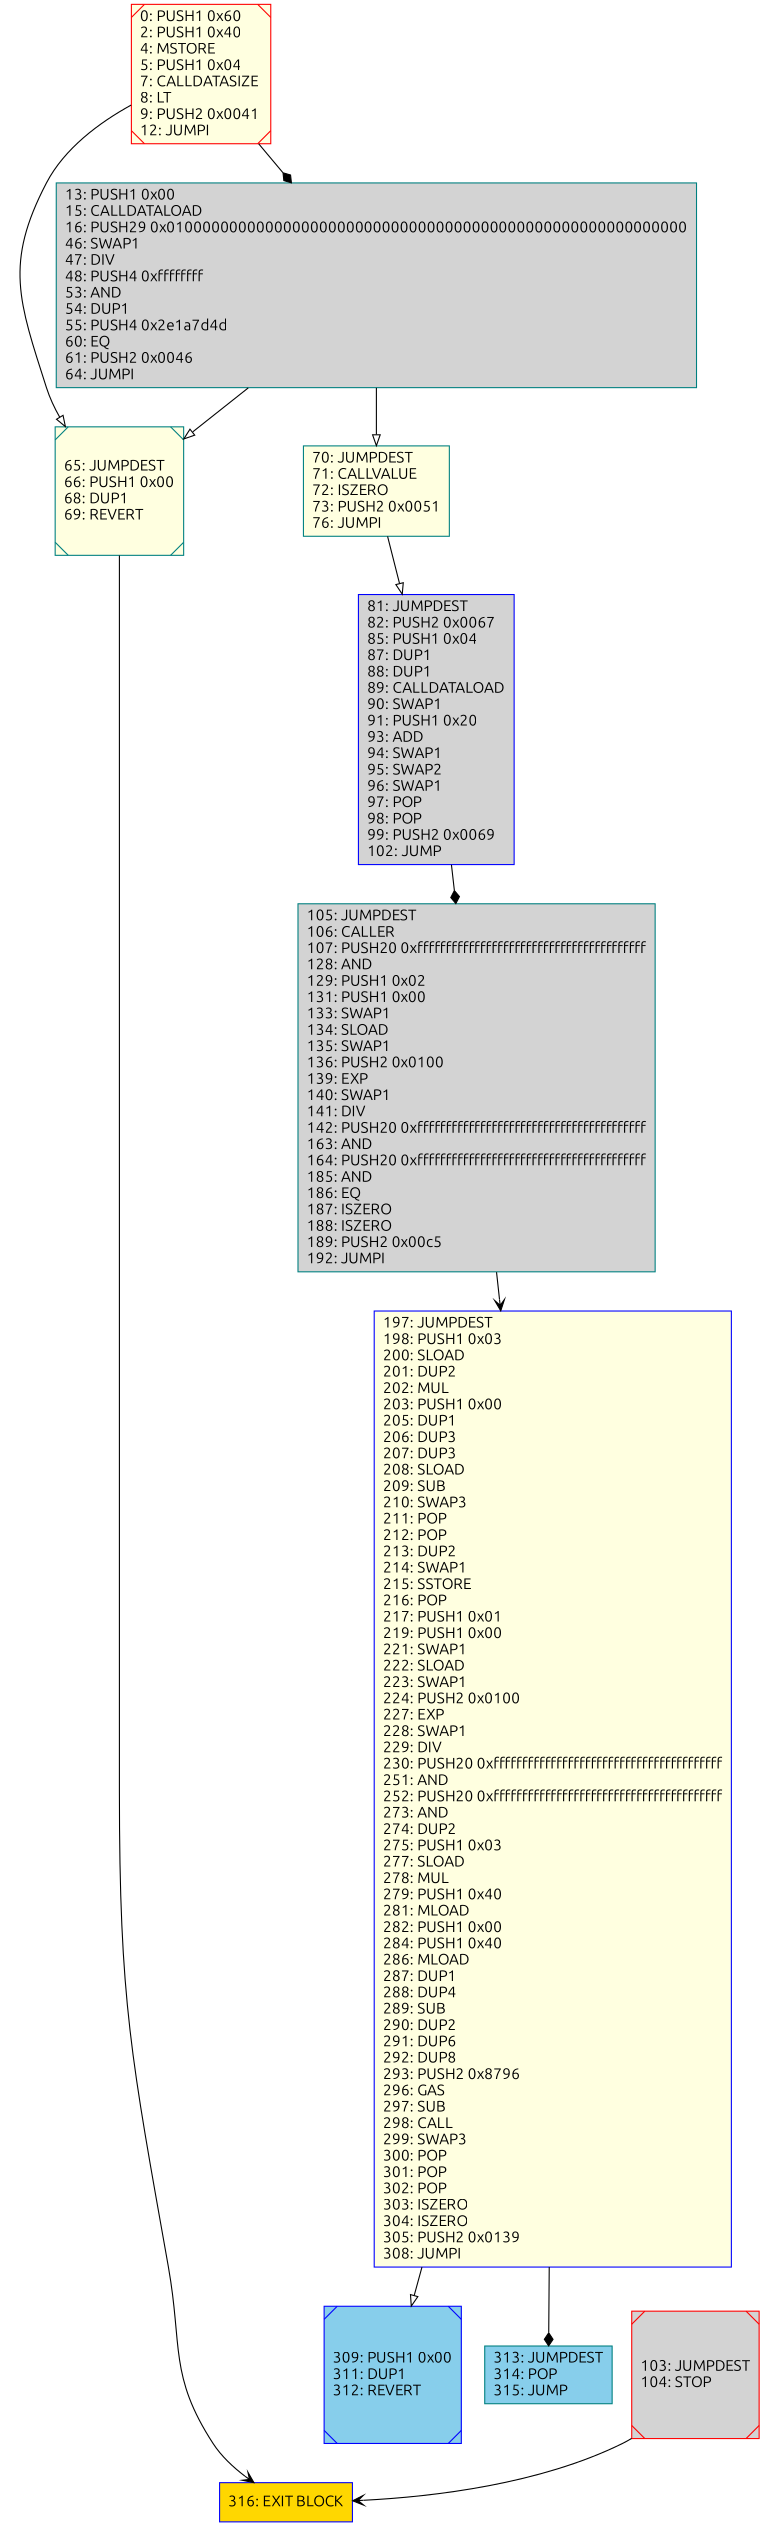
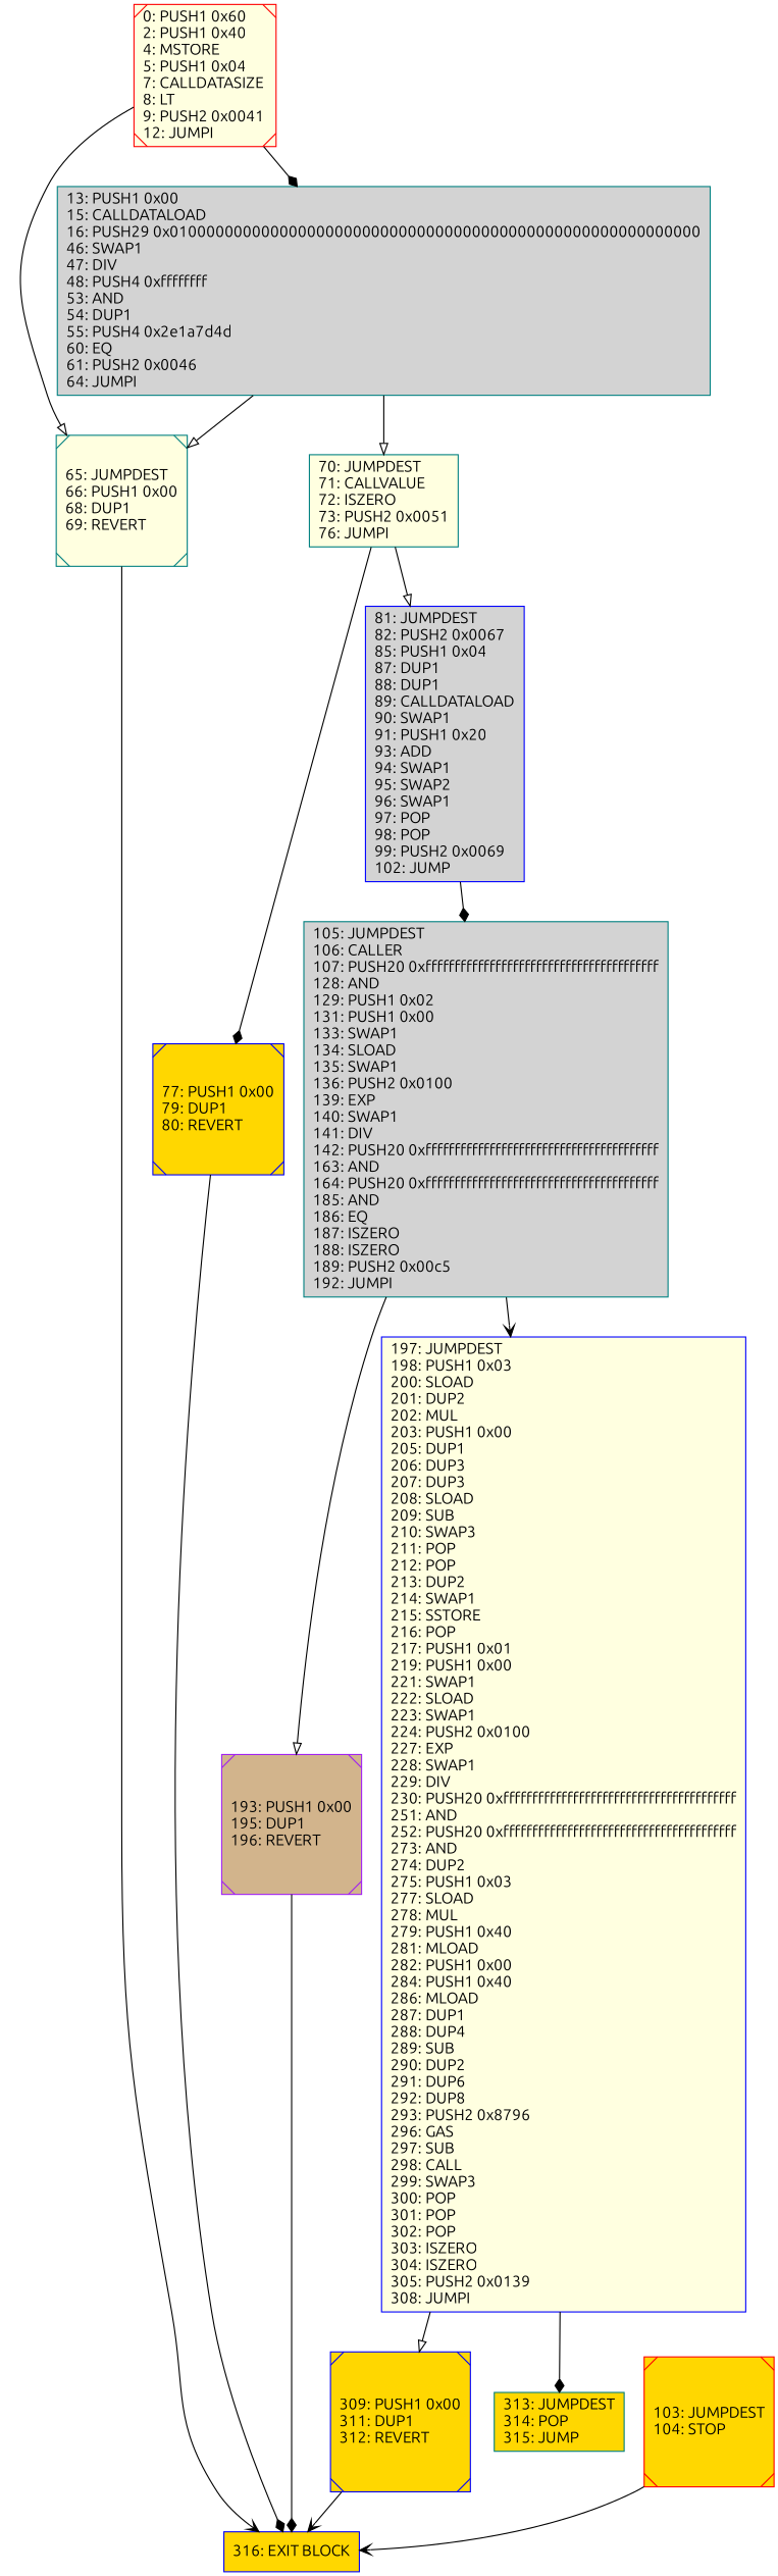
  digraph {
    fontname=Ubuntu
    rankdir=UD
    node [color=blue fillcolor=lightyellow fontcolor=black fontname=Ubuntu shape=box style=filled]
    edge [arrowhead=diamond fontname=Ubuntu]
+   n1 [color=purple fillcolor=tan label="193: PUSH1 0x00\l195: DUP1\l196: REVERT\l" shape=Msquare]
    n2 [fillcolor=gold label="316: EXIT BLOCK\l"]
    n3 [label="197: JUMPDEST\l198: PUSH1 0x03\l200: SLOAD\l201: DUP2\l202: MUL\l203: PUSH1 0x00\l205: DUP1\l206: DUP3\l207: DUP3\l208: SLOAD\l209: SUB\l210: SWAP3\l211: POP\l212: POP\l213: DUP2\l214: SWAP1\l215: SSTORE\l216: POP\l217: PUSH1 0x01\l219: PUSH1 0x00\l221: SWAP1\l222: SLOAD\l223: SWAP1\l224: PUSH2 0x0100\l227: EXP\l228: SWAP1\l229: DIV\l230: PUSH20 0xffffffffffffffffffffffffffffffffffffffff\l251: AND\l252: PUSH20 0xffffffffffffffffffffffffffffffffffffffff\l273: AND\l274: DUP2\l275: PUSH1 0x03\l277: SLOAD\l278: MUL\l279: PUSH1 0x40\l281: MLOAD\l282: PUSH1 0x00\l284: PUSH1 0x40\l286: MLOAD\l287: DUP1\l288: DUP4\l289: SUB\l290: DUP2\l291: DUP6\l292: DUP8\l293: PUSH2 0x8796\l296: GAS\l297: SUB\l298: CALL\l299: SWAP3\l300: POP\l301: POP\l302: POP\l303: ISZERO\l304: ISZERO\l305: PUSH2 0x0139\l308: JUMPI\l"]
-   n4 [fillcolor=skyblue label="309: PUSH1 0x00\l311: DUP1\l312: REVERT\l" shape=Msquare]
-   n5 [color=teal fillcolor=skyblue label="313: JUMPDEST\l314: POP\l315: JUMP\l"]
+   n4 [fillcolor=gold label="309: PUSH1 0x00\l311: DUP1\l312: REVERT\l" shape=Msquare]
+   n5 [color=teal fillcolor=gold label="313: JUMPDEST\l314: POP\l315: JUMP\l"]
    n6 [color=teal fillcolor=lightgrey label="105: JUMPDEST\l106: CALLER\l107: PUSH20 0xffffffffffffffffffffffffffffffffffffffff\l128: AND\l129: PUSH1 0x02\l131: PUSH1 0x00\l133: SWAP1\l134: SLOAD\l135: SWAP1\l136: PUSH2 0x0100\l139: EXP\l140: SWAP1\l141: DIV\l142: PUSH20 0xffffffffffffffffffffffffffffffffffffffff\l163: AND\l164: PUSH20 0xffffffffffffffffffffffffffffffffffffffff\l185: AND\l186: EQ\l187: ISZERO\l188: ISZERO\l189: PUSH2 0x00c5\l192: JUMPI\l"]
    n7 [color=teal label="65: JUMPDEST\l66: PUSH1 0x00\l68: DUP1\l69: REVERT\l" shape=Msquare]
+   n8 [fillcolor=gold label="77: PUSH1 0x00\l79: DUP1\l80: REVERT\l" shape=Msquare]
    n9 [color=teal fillcolor=lightgrey label="13: PUSH1 0x00\l15: CALLDATALOAD\l16: PUSH29 0x0100000000000000000000000000000000000000000000000000000000\l46: SWAP1\l47: DIV\l48: PUSH4 0xffffffff\l53: AND\l54: DUP1\l55: PUSH4 0x2e1a7d4d\l60: EQ\l61: PUSH2 0x0046\l64: JUMPI\l"]
    n10 [color=teal label="70: JUMPDEST\l71: CALLVALUE\l72: ISZERO\l73: PUSH2 0x0051\l76: JUMPI\l"]
    n11 [fillcolor=lightgrey label="81: JUMPDEST\l82: PUSH2 0x0067\l85: PUSH1 0x04\l87: DUP1\l88: DUP1\l89: CALLDATALOAD\l90: SWAP1\l91: PUSH1 0x20\l93: ADD\l94: SWAP1\l95: SWAP2\l96: SWAP1\l97: POP\l98: POP\l99: PUSH2 0x0069\l102: JUMP\l"]
-   n12 [color=red fillcolor=lightgrey label="103: JUMPDEST\l104: STOP\l" shape=Msquare]
+   n12 [color=red fillcolor=gold label="103: JUMPDEST\l104: STOP\l" shape=Msquare]
    n13 [color=red label="0: PUSH1 0x60\l2: PUSH1 0x40\l4: MSTORE\l5: PUSH1 0x04\l7: CALLDATASIZE\l8: LT\l9: PUSH2 0x0041\l12: JUMPI\l" shape=Msquare]
+   n1 -> n2
    n3 -> n4 [arrowhead=onormal]
    n3 -> n5
+   n4 -> n2 [arrowhead=vee]
+   n6 -> n1 [arrowhead=onormal]
    n6 -> n3 [arrowhead=vee]
    n7 -> n2 [arrowhead=vee]
+   n8 -> n2
    n9 -> n7 [arrowhead=onormal]
    n9 -> n10 [arrowhead=onormal]
+   n10 -> n8
    n10 -> n11 [arrowhead=onormal]
    n11 -> n6
    n12 -> n2 [arrowhead=vee]
    n13 -> n7 [arrowhead=onormal]
    n13 -> n9
  }
